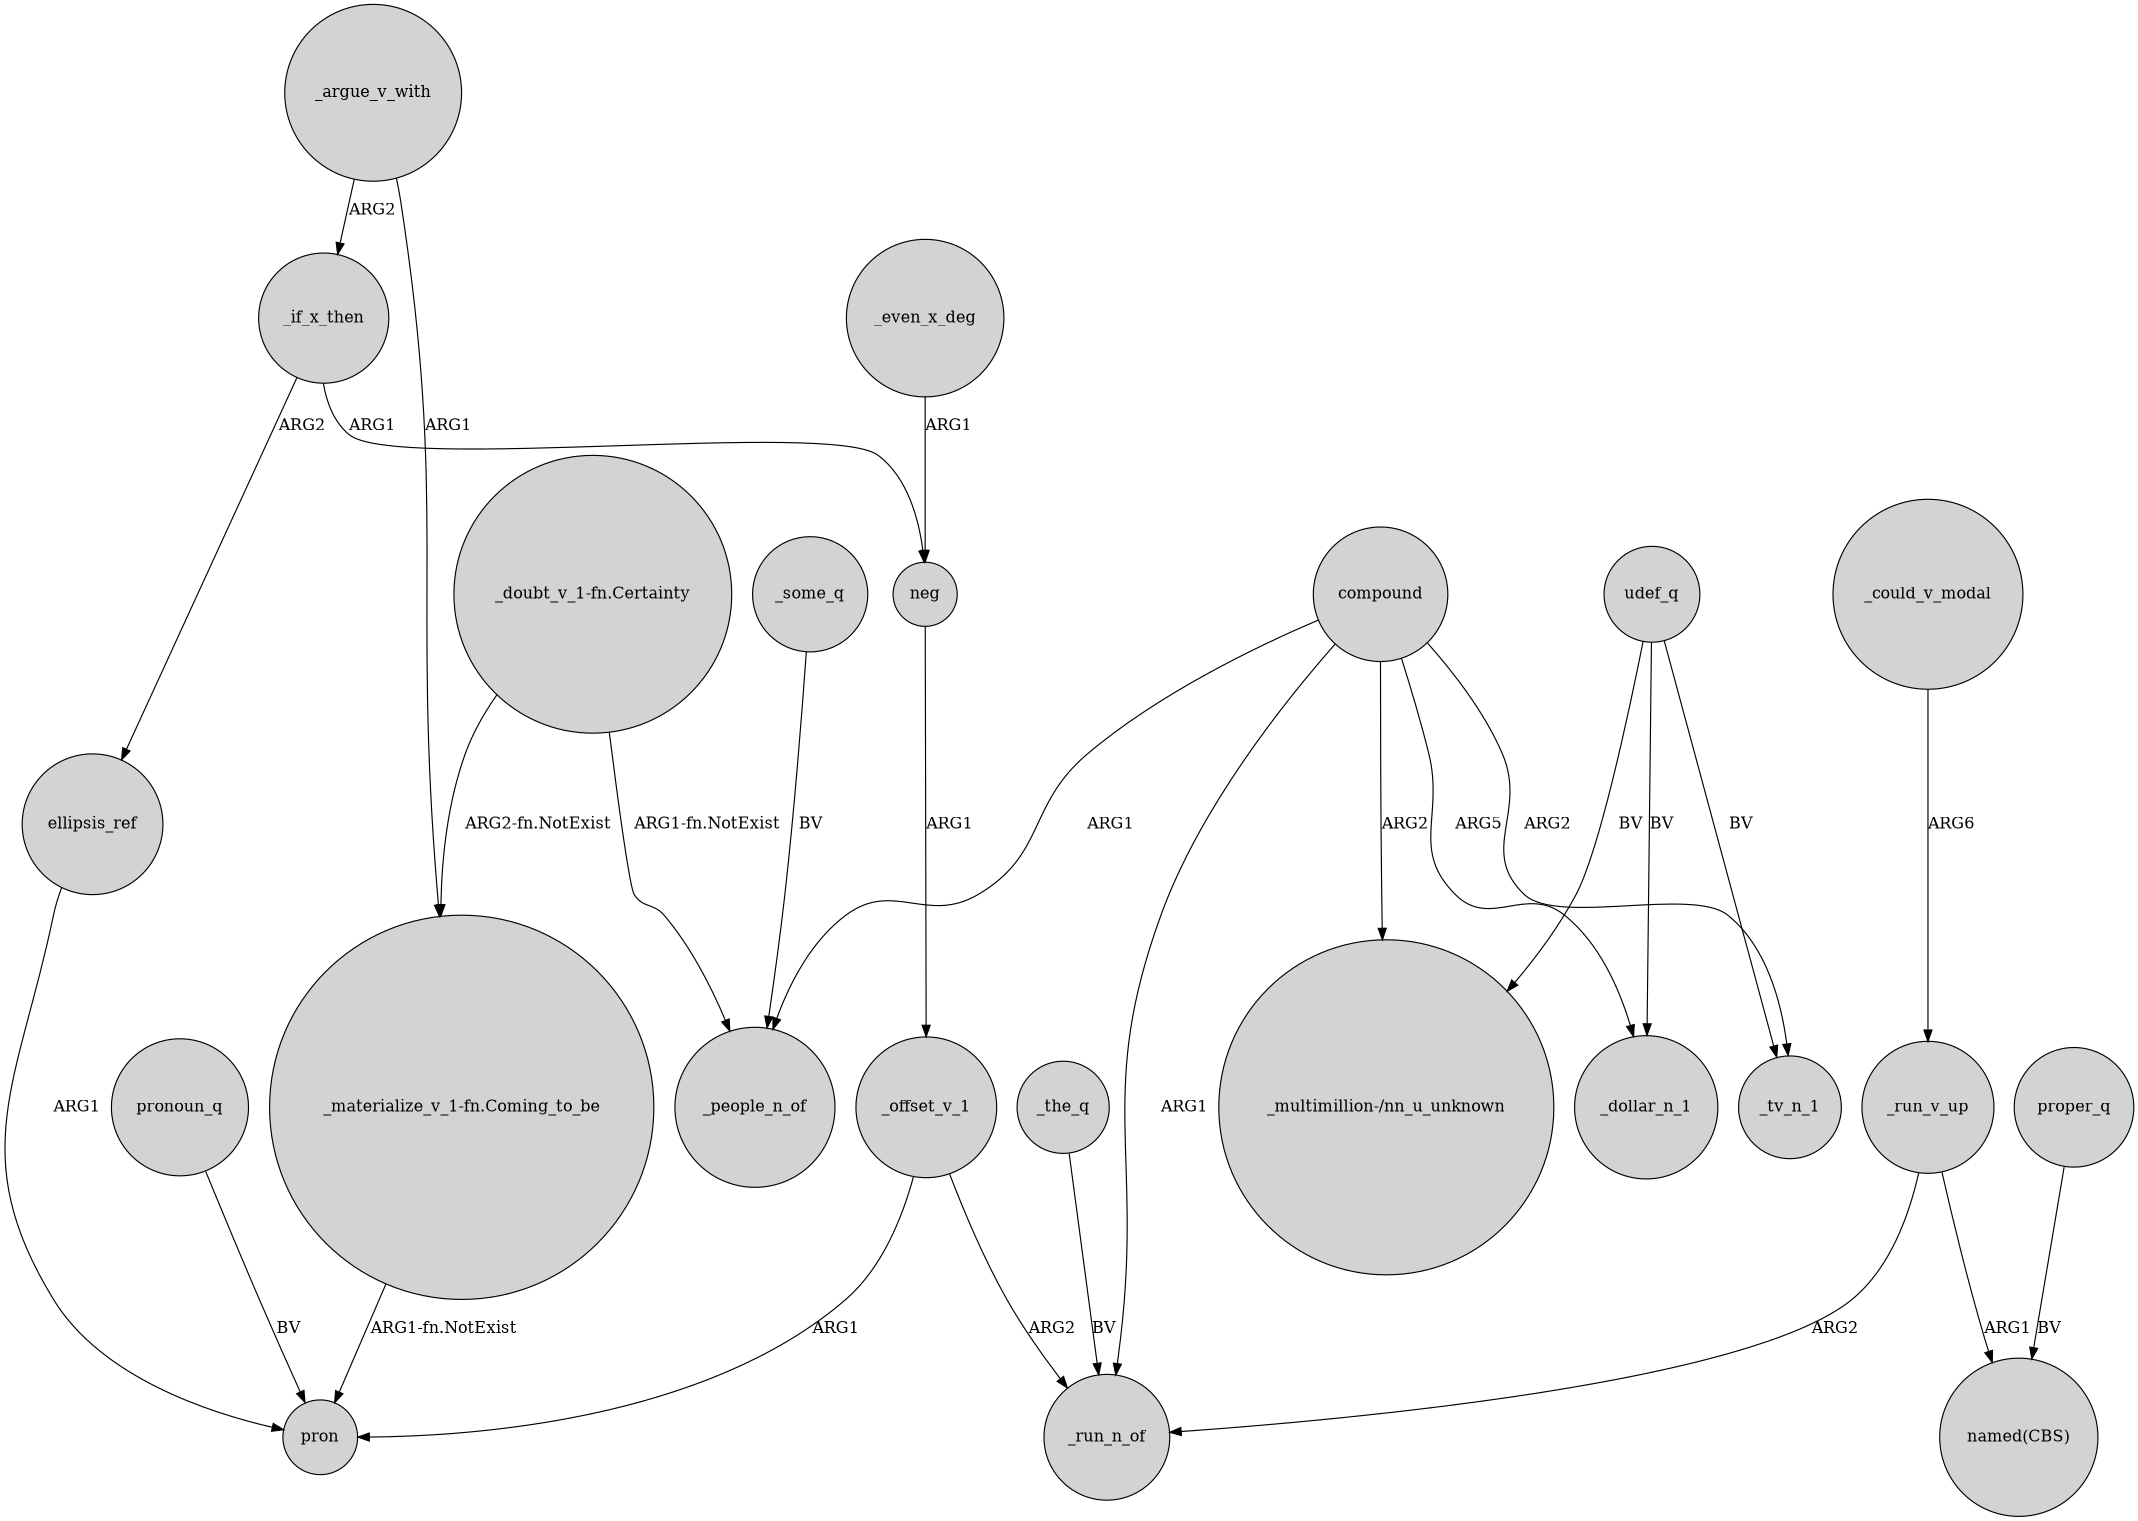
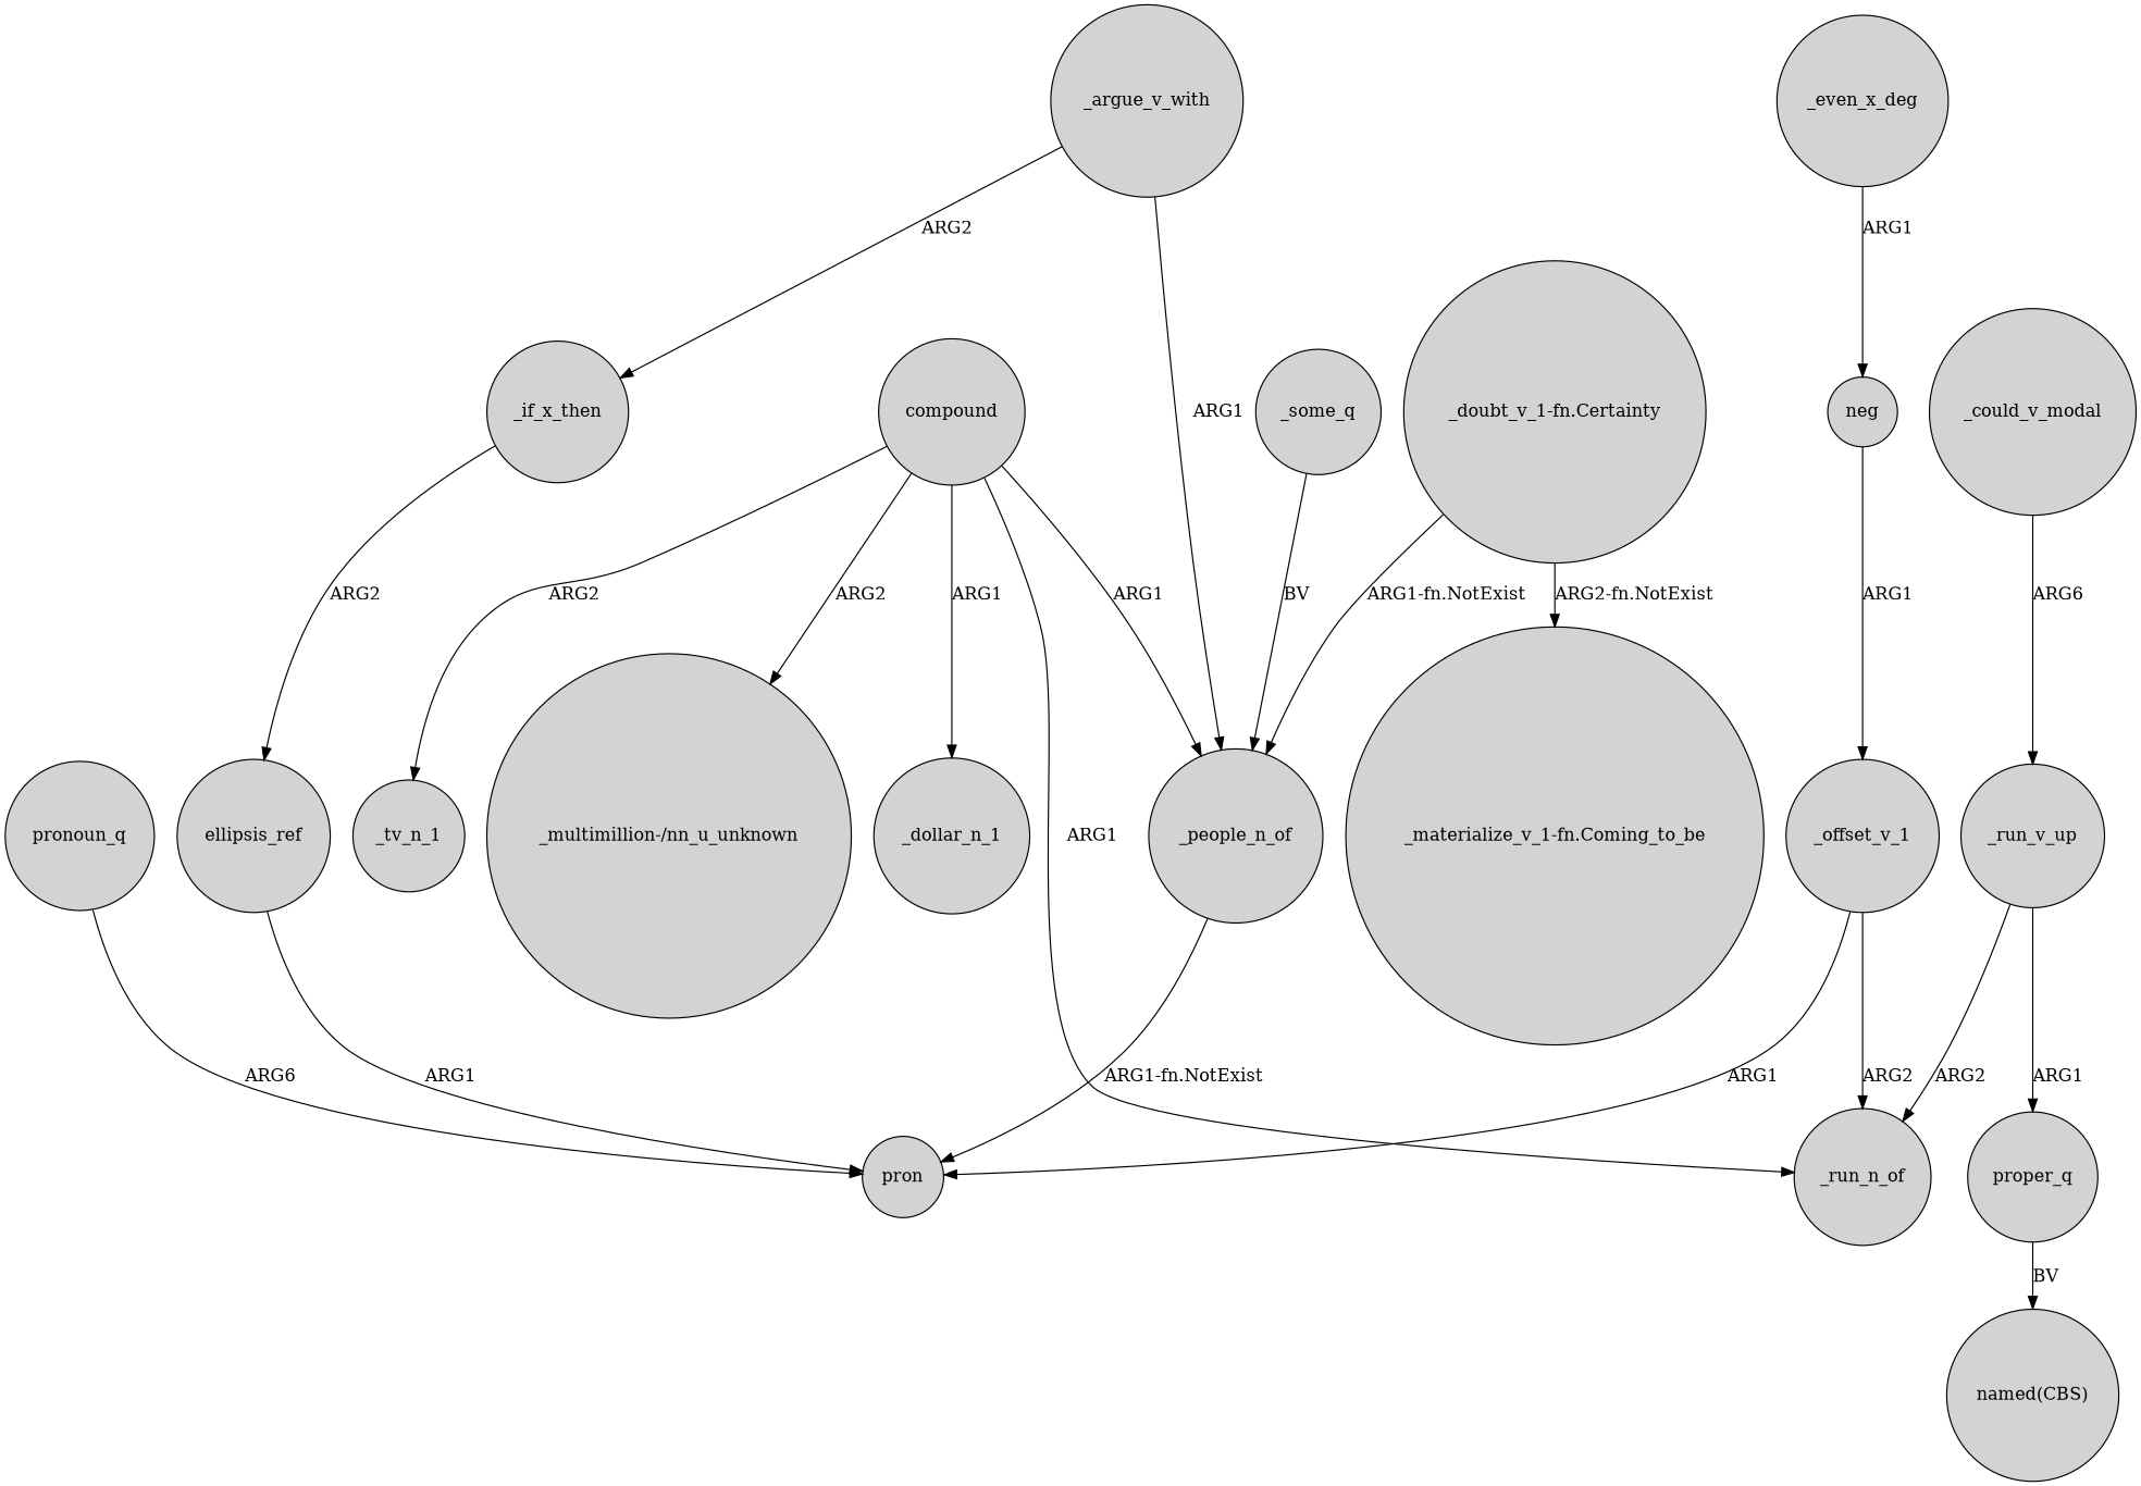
  digraph {
    node [shape=circle style=filled]
    _argue_v_with
    _if_x_then
    _people_n_of
    neg
    ellipsis_ref
    _offset_v_1
    pron
    n8 [label=_run_n_of]
    proper_q
    "named(CBS)"
    compound
    _tv_n_1
    "_multimillion-/nn_u_unknown"
    _dollar_n_1
-   udef_q
    _even_x_deg
    "_doubt_v_1-fn.Certainty"
    "_materialize_v_1-fn.Coming_to_be"
    _run_v_up
    pronoun_q
    _could_v_modal
    _some_q
-   _the_q
    _argue_v_with -> _if_x_then [label=ARG2]
-   _argue_v_with -> "_materialize_v_1-fn.Coming_to_be" [label=ARG1]
-   _if_x_then -> neg [label=ARG1]
+   _argue_v_with -> _people_n_of [label=ARG1]
    _if_x_then -> ellipsis_ref [label=ARG2]
    neg -> _offset_v_1 [label=ARG1]
    ellipsis_ref -> pron [label=ARG1]
    _offset_v_1 -> pron [label=ARG1]
    _offset_v_1 -> n8 [label=ARG2]
    proper_q -> "named(CBS)" [label=BV]
    compound -> _people_n_of [label=ARG1]
    compound -> n8 [label=ARG1]
    compound -> _tv_n_1 [label=ARG2]
    compound -> "_multimillion-/nn_u_unknown" [label=ARG2]
-   compound -> _dollar_n_1 [label=ARG5]
-   udef_q -> _tv_n_1 [label=BV]
-   udef_q -> "_multimillion-/nn_u_unknown" [label=BV]
-   udef_q -> _dollar_n_1 [label=BV]
+   compound -> _dollar_n_1 [label=ARG1]
    _even_x_deg -> neg [label=ARG1]
    "_doubt_v_1-fn.Certainty" -> _people_n_of [label="ARG1-fn.NotExist"]
    "_doubt_v_1-fn.Certainty" -> "_materialize_v_1-fn.Coming_to_be" [label="ARG2-fn.NotExist"]
-   "_materialize_v_1-fn.Coming_to_be" -> pron [label="ARG1-fn.NotExist"]
+   _people_n_of -> pron [label="ARG1-fn.NotExist"]
    _run_v_up -> n8 [label=ARG2]
-   _run_v_up -> "named(CBS)" [label=ARG1]
-   pronoun_q -> pron [label=BV]
+   _run_v_up -> proper_q [label=ARG1]
+   pronoun_q -> pron [label=ARG6]
    _could_v_modal -> _run_v_up [label=ARG6]
    _some_q -> _people_n_of [label=BV]
-   _the_q -> n8 [label=BV]
  }
